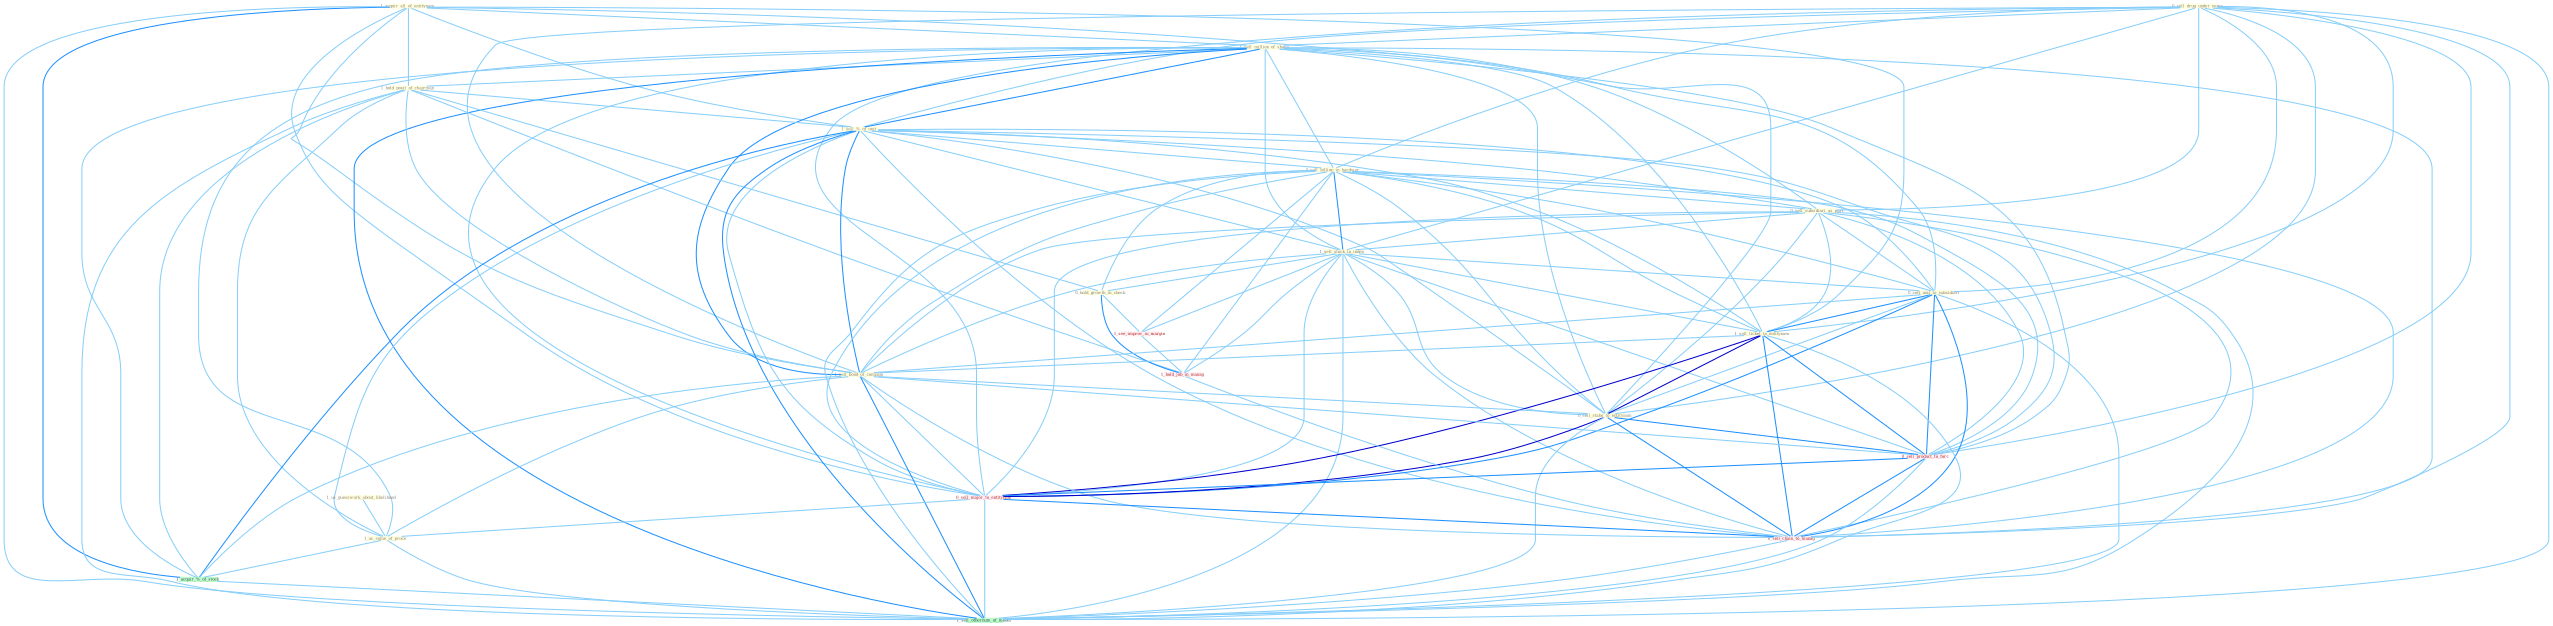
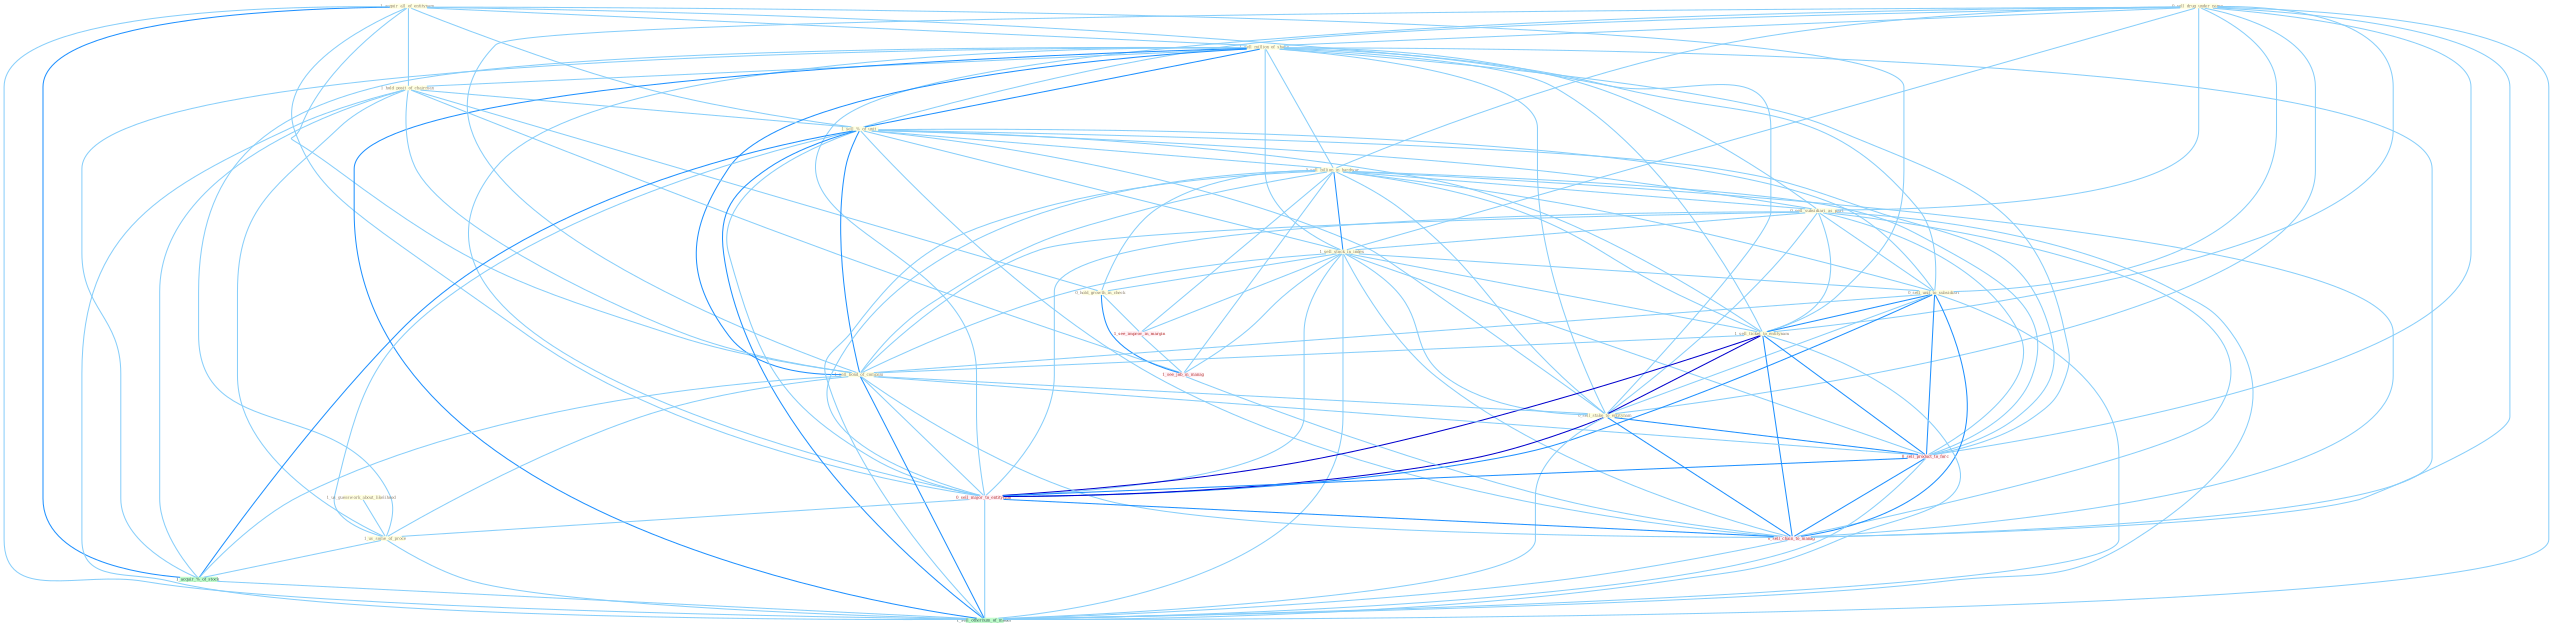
  graph {
    node [color="#ffffe0" fixedsize=true fontcolor="#8b7d6b" fontsize=4 shape=polygon style=filled]
    edge [color="#87cefa" w=1]
    "1_acquir_all_of_entitynam " [height=.06 width=.5]
    "0_sell_drug_under_name " [height=.06 width=.5]
    "1_sell_million_of_share " [height=.06 width=.5]
    "1_hold_posit_of_chairman " [height=.06 width=.5]
    "1_sell_%_of_unit " [height=.06 width=.5]
    "0_sell_billion_in_hardwar " [height=.06 width=.5]
    "0_sell_subsidiari_as_part " [height=.06 width=.5]
    "1_sell_stock_in_index " [height=.06 width=.5]
    "1_us_guesswork_about_likelihood " [height=.06 width=.5]
    "0_hold_growth_in_check " [height=.06 width=.5]
    "0_sell_unit_to_subsidiari " [height=.06 width=.5]
    "1_sell_ticket_to_entitynam " [height=.06 width=.5]
    "1_us_some_of_proce " [height=.06 width=.5]
    "1_sell_bond_of_compani " [height=.06 width=.5]
    "0_sell_stake_to_entitynam " [height=.06 width=.5]
    "1_see_improv_in_margin " [color="#fff0f5" fontcolor="#b22222" height=.06 width=.5]
-   "1_hold_job_in_manag " [color="#fff0f5" fontcolor="#b22222" height=.06 width=.5]
+   "1_hold_job_in_manag " [color="#fff0f5" fontcolor="#b22222" height=.06 width=.5 label="1_see_job_in_manag"]
    "0_sell_product_to_forc " [color="#fff0f5" fontcolor="#b22222" height=.06 width=.5]
    "0_sell_major_to_entitynam " [color="#fff0f5" fontcolor="#b22222" height=.06 width=.5]
    "0_sell_chain_to_manag " [color="#fff0f5" fontcolor="#b22222" height=.06 width=.5]
    "1_acquir_%_of_stock " [color="#BDFCC9" fontcolor="#2f4f4f" height=.06 width=.5]
    "1_sell_othernum_of_model " [color="#BDFCC9" fontcolor="#2f4f4f" height=.06 width=.5]
    subgraph sub_1 {
      "1_acquir_all_of_entitynam "
      "0_sell_drug_under_name "
      "1_sell_million_of_share "
      "1_hold_posit_of_chairman "
      "1_sell_%_of_unit "
      "0_sell_billion_in_hardwar "
      "0_sell_subsidiari_as_part "
      "1_sell_stock_in_index "
      "1_us_guesswork_about_likelihood "
      "0_hold_growth_in_check "
      "0_sell_unit_to_subsidiari "
      "1_sell_ticket_to_entitynam "
      "1_us_some_of_proce "
      "1_sell_bond_of_compani "
      "0_sell_stake_to_entitynam "
    }
    subgraph sub_2 {
      "1_see_improv_in_margin "
      "1_hold_job_in_manag "
      "0_sell_product_to_forc "
      "0_sell_major_to_entitynam "
      "0_sell_chain_to_manag "
    }
    "1_acquir_all_of_entitynam " -- "1_sell_million_of_share "
    "1_acquir_all_of_entitynam " -- "1_hold_posit_of_chairman "
    "1_acquir_all_of_entitynam " -- "1_sell_%_of_unit "
    "1_acquir_all_of_entitynam " -- "1_sell_ticket_to_entitynam "
    "1_acquir_all_of_entitynam " -- "1_sell_bond_of_compani "
    "1_acquir_all_of_entitynam " -- "0_sell_stake_to_entitynam "
    "1_acquir_all_of_entitynam " -- "0_sell_major_to_entitynam "
    "1_acquir_all_of_entitynam " -- "1_acquir_%_of_stock " [color="#1e90ff" w=2]
    "1_acquir_all_of_entitynam " -- "1_sell_othernum_of_model "
    "0_sell_drug_under_name " -- "1_sell_million_of_share "
    "0_sell_drug_under_name " -- "1_sell_%_of_unit "
    "0_sell_drug_under_name " -- "0_sell_billion_in_hardwar "
    "0_sell_drug_under_name " -- "0_sell_subsidiari_as_part "
    "0_sell_drug_under_name " -- "1_sell_stock_in_index "
    "0_sell_drug_under_name " -- "0_sell_unit_to_subsidiari "
    "0_sell_drug_under_name " -- "1_sell_ticket_to_entitynam "
    "0_sell_drug_under_name " -- "1_sell_bond_of_compani "
    "0_sell_drug_under_name " -- "0_sell_stake_to_entitynam "
    "0_sell_drug_under_name " -- "0_sell_product_to_forc "
    "0_sell_drug_under_name " -- "0_sell_major_to_entitynam "
    "0_sell_drug_under_name " -- "0_sell_chain_to_manag "
    "0_sell_drug_under_name " -- "1_sell_othernum_of_model "
    "1_sell_million_of_share " -- "1_hold_posit_of_chairman "
    "1_sell_million_of_share " -- "1_sell_%_of_unit " [color="#1e90ff" w=2]
    "1_sell_million_of_share " -- "0_sell_billion_in_hardwar "
    "1_sell_million_of_share " -- "0_sell_subsidiari_as_part "
    "1_sell_million_of_share " -- "1_sell_stock_in_index "
    "1_sell_million_of_share " -- "0_sell_unit_to_subsidiari "
    "1_sell_million_of_share " -- "1_sell_ticket_to_entitynam "
    "1_sell_million_of_share " -- "1_us_some_of_proce "
    "1_sell_million_of_share " -- "1_sell_bond_of_compani " [color="#1e90ff" w=2]
    "1_sell_million_of_share " -- "0_sell_stake_to_entitynam "
    "1_sell_million_of_share " -- "0_sell_product_to_forc "
    "1_sell_million_of_share " -- "0_sell_major_to_entitynam "
    "1_sell_million_of_share " -- "0_sell_chain_to_manag "
    "1_sell_million_of_share " -- "1_acquir_%_of_stock "
    "1_sell_million_of_share " -- "1_sell_othernum_of_model " [color="#1e90ff" w=2]
    "1_hold_posit_of_chairman " -- "1_sell_%_of_unit "
    "1_hold_posit_of_chairman " -- "0_hold_growth_in_check "
    "1_hold_posit_of_chairman " -- "1_us_some_of_proce "
    "1_hold_posit_of_chairman " -- "1_sell_bond_of_compani "
    "1_hold_posit_of_chairman " -- "1_hold_job_in_manag "
    "1_hold_posit_of_chairman " -- "1_acquir_%_of_stock "
    "1_hold_posit_of_chairman " -- "1_sell_othernum_of_model "
    "1_sell_%_of_unit " -- "0_sell_billion_in_hardwar "
    "1_sell_%_of_unit " -- "0_sell_subsidiari_as_part "
    "1_sell_%_of_unit " -- "1_sell_stock_in_index "
    "1_sell_%_of_unit " -- "0_sell_unit_to_subsidiari "
    "1_sell_%_of_unit " -- "1_sell_ticket_to_entitynam "
    "1_sell_%_of_unit " -- "1_us_some_of_proce "
    "1_sell_%_of_unit " -- "1_sell_bond_of_compani " [color="#1e90ff" w=2]
    "1_sell_%_of_unit " -- "0_sell_stake_to_entitynam "
    "1_sell_%_of_unit " -- "0_sell_product_to_forc "
    "1_sell_%_of_unit " -- "0_sell_major_to_entitynam "
    "1_sell_%_of_unit " -- "0_sell_chain_to_manag "
    "1_sell_%_of_unit " -- "1_acquir_%_of_stock " [color="#1e90ff" w=2]
    "1_sell_%_of_unit " -- "1_sell_othernum_of_model " [color="#1e90ff" w=2]
    "0_sell_billion_in_hardwar " -- "0_sell_subsidiari_as_part "
    "0_sell_billion_in_hardwar " -- "1_sell_stock_in_index " [color="#1e90ff" w=2]
    "0_sell_billion_in_hardwar " -- "0_hold_growth_in_check "
    "0_sell_billion_in_hardwar " -- "0_sell_unit_to_subsidiari "
    "0_sell_billion_in_hardwar " -- "1_sell_ticket_to_entitynam "
    "0_sell_billion_in_hardwar " -- "1_sell_bond_of_compani "
    "0_sell_billion_in_hardwar " -- "0_sell_stake_to_entitynam "
    "0_sell_billion_in_hardwar " -- "1_see_improv_in_margin "
    "0_sell_billion_in_hardwar " -- "1_hold_job_in_manag "
    "0_sell_billion_in_hardwar " -- "0_sell_product_to_forc "
    "0_sell_billion_in_hardwar " -- "0_sell_major_to_entitynam "
    "0_sell_billion_in_hardwar " -- "0_sell_chain_to_manag "
    "0_sell_billion_in_hardwar " -- "1_sell_othernum_of_model "
    "0_sell_subsidiari_as_part " -- "1_sell_stock_in_index "
    "0_sell_subsidiari_as_part " -- "0_sell_unit_to_subsidiari "
    "0_sell_subsidiari_as_part " -- "1_sell_ticket_to_entitynam "
    "0_sell_subsidiari_as_part " -- "1_sell_bond_of_compani "
    "0_sell_subsidiari_as_part " -- "0_sell_stake_to_entitynam "
    "0_sell_subsidiari_as_part " -- "0_sell_product_to_forc "
    "0_sell_subsidiari_as_part " -- "0_sell_major_to_entitynam "
    "0_sell_subsidiari_as_part " -- "0_sell_chain_to_manag "
    "0_sell_subsidiari_as_part " -- "1_sell_othernum_of_model "
    "1_sell_stock_in_index " -- "0_hold_growth_in_check "
    "1_sell_stock_in_index " -- "0_sell_unit_to_subsidiari "
    "1_sell_stock_in_index " -- "1_sell_ticket_to_entitynam "
    "1_sell_stock_in_index " -- "1_sell_bond_of_compani "
    "1_sell_stock_in_index " -- "0_sell_stake_to_entitynam "
    "1_sell_stock_in_index " -- "1_see_improv_in_margin "
    "1_sell_stock_in_index " -- "1_hold_job_in_manag "
    "1_sell_stock_in_index " -- "0_sell_product_to_forc "
    "1_sell_stock_in_index " -- "0_sell_major_to_entitynam "
    "1_sell_stock_in_index " -- "0_sell_chain_to_manag "
    "1_sell_stock_in_index " -- "1_sell_othernum_of_model "
    "1_us_guesswork_about_likelihood " -- "1_us_some_of_proce "
    "0_hold_growth_in_check " -- "1_see_improv_in_margin "
    "0_hold_growth_in_check " -- "1_hold_job_in_manag " [color="#1e90ff" w=2]
    "0_sell_unit_to_subsidiari " -- "1_sell_ticket_to_entitynam " [color="#1e90ff" w=2]
    "0_sell_unit_to_subsidiari " -- "1_sell_bond_of_compani "
    "0_sell_unit_to_subsidiari " -- "0_sell_stake_to_entitynam " [w=2]
    "0_sell_unit_to_subsidiari " -- "0_sell_product_to_forc " [color="#1e90ff" w=2]
    "0_sell_unit_to_subsidiari " -- "0_sell_major_to_entitynam " [color="#1e90ff" w=2]
    "0_sell_unit_to_subsidiari " -- "0_sell_chain_to_manag " [color="#1e90ff" w=2]
    "0_sell_unit_to_subsidiari " -- "1_sell_othernum_of_model "
    "1_sell_ticket_to_entitynam " -- "1_sell_bond_of_compani "
    "1_sell_ticket_to_entitynam " -- "0_sell_stake_to_entitynam " [color="#0000cd" w=3]
    "1_sell_ticket_to_entitynam " -- "0_sell_product_to_forc " [color="#1e90ff" w=2]
    "1_sell_ticket_to_entitynam " -- "0_sell_major_to_entitynam " [color="#0000cd" w=3]
    "1_sell_ticket_to_entitynam " -- "0_sell_chain_to_manag " [color="#1e90ff" w=2]
    "1_sell_ticket_to_entitynam " -- "1_sell_othernum_of_model "
    "1_us_some_of_proce " -- "1_sell_bond_of_compani "
    "1_us_some_of_proce " -- "1_acquir_%_of_stock "
    "1_us_some_of_proce " -- "1_sell_othernum_of_model "
    "1_sell_bond_of_compani " -- "0_sell_stake_to_entitynam "
    "1_sell_bond_of_compani " -- "0_sell_product_to_forc "
    "1_sell_bond_of_compani " -- "0_sell_major_to_entitynam "
    "1_sell_bond_of_compani " -- "0_sell_chain_to_manag "
    "1_sell_bond_of_compani " -- "1_acquir_%_of_stock "
    "1_sell_bond_of_compani " -- "1_sell_othernum_of_model " [color="#1e90ff" w=2]
    "0_sell_stake_to_entitynam " -- "0_sell_product_to_forc " [color="#1e90ff" w=2]
    "0_sell_stake_to_entitynam " -- "0_sell_major_to_entitynam " [color="#0000cd" w=3]
    "0_sell_stake_to_entitynam " -- "0_sell_chain_to_manag " [color="#1e90ff" w=2]
    "0_sell_stake_to_entitynam " -- "1_sell_othernum_of_model "
    "1_see_improv_in_margin " -- "1_hold_job_in_manag "
    "1_hold_job_in_manag " -- "0_sell_chain_to_manag "
    "0_sell_product_to_forc " -- "0_sell_major_to_entitynam " [color="#1e90ff" w=2]
    "0_sell_product_to_forc " -- "0_sell_chain_to_manag " [color="#1e90ff" w=2]
    "0_sell_product_to_forc " -- "1_sell_othernum_of_model "
    "0_sell_major_to_entitynam " -- "1_us_some_of_proce "
    "0_sell_major_to_entitynam " -- "0_sell_chain_to_manag " [color="#1e90ff" w=2]
    "0_sell_major_to_entitynam " -- "1_sell_othernum_of_model "
    "0_sell_chain_to_manag " -- "1_sell_othernum_of_model "
    "1_acquir_%_of_stock " -- "1_sell_othernum_of_model "
  }
